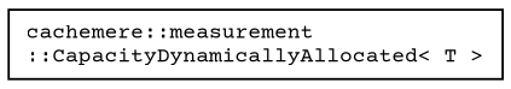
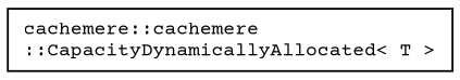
  digraph {
    rankdir=LR
    fontname="Courier Prime"
-   n1 [color=black fillcolor=white fontname="Courier Prime" fontsize=10 height=0.2 label="cachemere::measurement\l::CapacityDynamicallyAllocated\< T \>" shape=record style=filled width=0.4]
+   n1 [color=black fillcolor=white fontname="Courier Prime" fontsize=10 height=0.2 label="cachemere::cachemere\l::CapacityDynamicallyAllocated\< T \>" shape=record style=filled width=0.4]
  }
